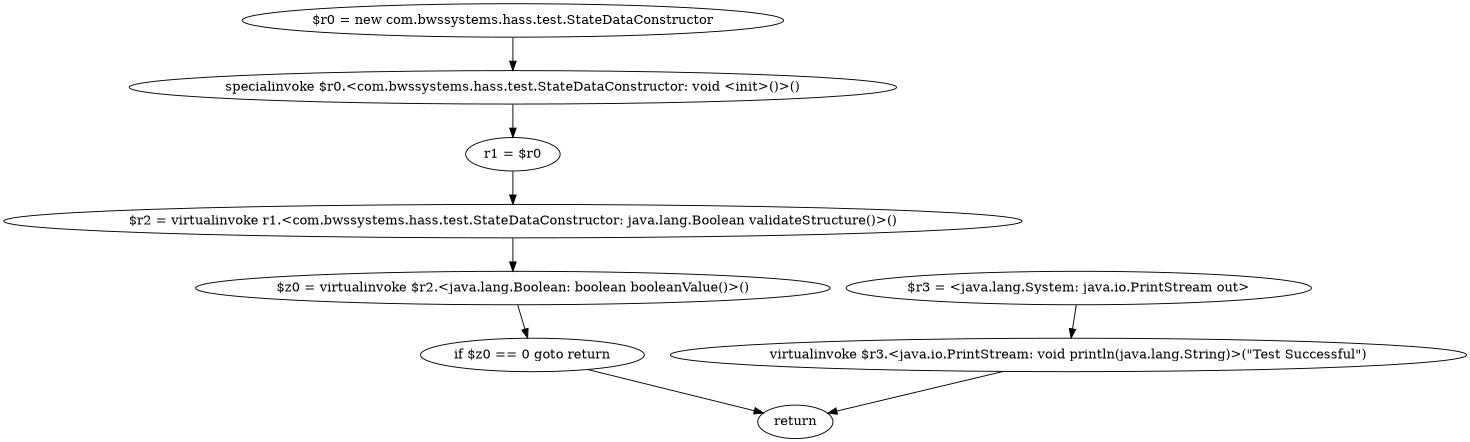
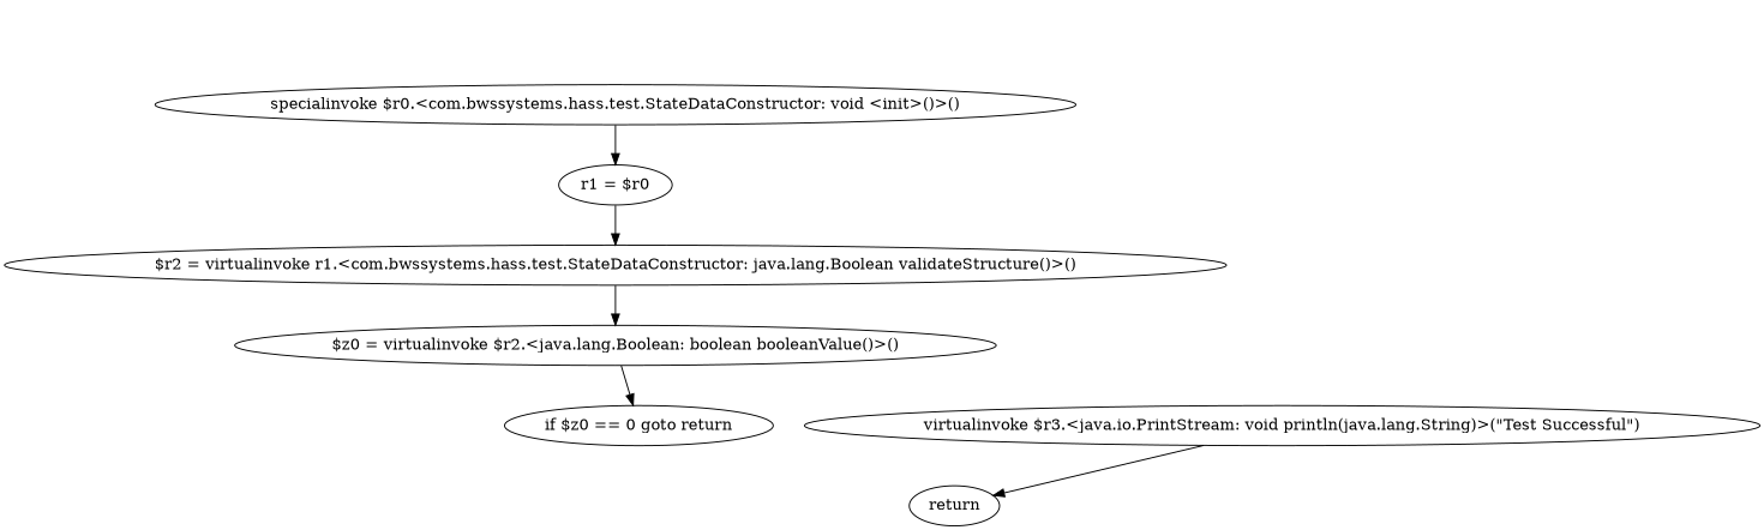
  digraph {
-   "$r0 = new com.bwssystems.hass.test.StateDataConstructor"
    "specialinvoke $r0.<com.bwssystems.hass.test.StateDataConstructor: void <init>()>()"
    "r1 = $r0"
    "$r2 = virtualinvoke r1.<com.bwssystems.hass.test.StateDataConstructor: java.lang.Boolean validateStructure()>()"
    "$z0 = virtualinvoke $r2.<java.lang.Boolean: boolean booleanValue()>()"
    "if $z0 == 0 goto return"
    return
-   "$r3 = <java.lang.System: java.io.PrintStream out>"
    "virtualinvoke $r3.<java.io.PrintStream: void println(java.lang.String)>(\"Test Successful\")"
-   "$r0 = new com.bwssystems.hass.test.StateDataConstructor" -> "specialinvoke $r0.<com.bwssystems.hass.test.StateDataConstructor: void <init>()>()"
    "specialinvoke $r0.<com.bwssystems.hass.test.StateDataConstructor: void <init>()>()" -> "r1 = $r0"
    "r1 = $r0" -> "$r2 = virtualinvoke r1.<com.bwssystems.hass.test.StateDataConstructor: java.lang.Boolean validateStructure()>()"
    "$r2 = virtualinvoke r1.<com.bwssystems.hass.test.StateDataConstructor: java.lang.Boolean validateStructure()>()" -> "$z0 = virtualinvoke $r2.<java.lang.Boolean: boolean booleanValue()>()"
    "$z0 = virtualinvoke $r2.<java.lang.Boolean: boolean booleanValue()>()" -> "if $z0 == 0 goto return"
-   "if $z0 == 0 goto return" -> return
-   "$r3 = <java.lang.System: java.io.PrintStream out>" -> "virtualinvoke $r3.<java.io.PrintStream: void println(java.lang.String)>(\"Test Successful\")"
    "virtualinvoke $r3.<java.io.PrintStream: void println(java.lang.String)>(\"Test Successful\")" -> return
  }
